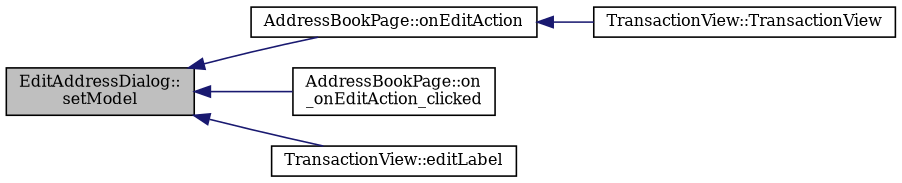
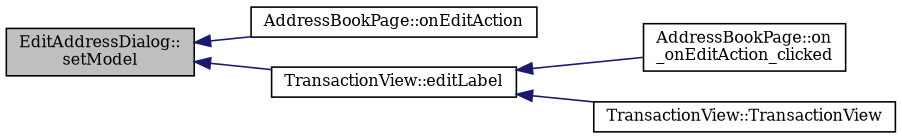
  digraph {
    fontname="DejaVu Serif"
    rankdir=LR
    node [color=black fillcolor=white fontname="DejaVu Serif" fontsize=10 shape=record style=filled]
    edge [color=midnightblue dir=back fontname="DejaVu Serif" fontsize=10 labelfontname=Helvetica labelfontsize=10 style=solid]
    n1 [fillcolor=grey75 fontcolor=black height=0.2 label="EditAddressDialog::\lsetModel" width=0.4]
    n2 [height=0.2 label="AddressBookPage::onEditAction" width=0.4]
    n3 [height=0.2 label="AddressBookPage::on\l_onEditAction_clicked" width=0.4]
    n4 [height=0.2 label="TransactionView::editLabel" width=0.4]
    n5 [height=0.2 label="TransactionView::TransactionView" width=0.4]
    n1 -> n2
-   n1 -> n3
+   n4 -> n3
    n1 -> n4
-   n2 -> n5
+   n4 -> n5
  }
